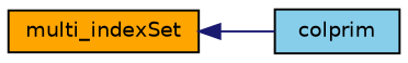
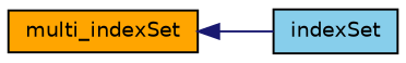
  digraph {
    rankdir=LR
    node [color=black fontname=Helvetica fontsize=10 shape=record style=filled]
    n1 [fillcolor=orange fontcolor=black height=0.2 label=multi_indexSet width=0.4]
-   n2 [fillcolor=skyblue height=0.2 label=colprim width=0.4]
+   n2 [fillcolor=skyblue height=0.2 label=indexSet width=0.4]
    n1 -> n2 [color=midnightblue dir=back fontname=Helvetica fontsize=10 labelfontname=Helvetica labelfontsize=10 style=solid]
  }
